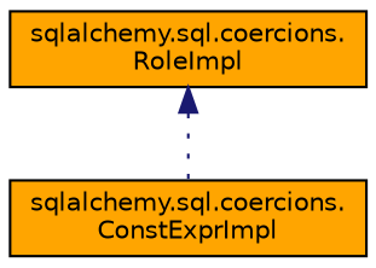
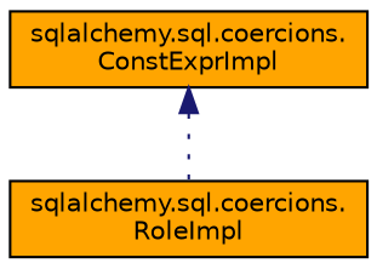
  digraph {
    node [color=black fillcolor=orange fontname=Helvetica fontsize=10 shape=record style=filled]
    n1 [fontcolor=black height=0.2 label="sqlalchemy.sql.coercions.\lConstExprImpl" width=0.4]
    n2 [height=0.2 label="sqlalchemy.sql.coercions.\lRoleImpl" width=0.4]
-   n2 -> n1 [color=midnightblue dir=back fontname=Helvetica fontsize=10 labelfontname=Helvetica labelfontsize=10 style=dotted]
+   n1 -> n2 [color=midnightblue dir=back fontname=Helvetica fontsize=10 labelfontname=Helvetica labelfontsize=10 style=dotted]
  }
